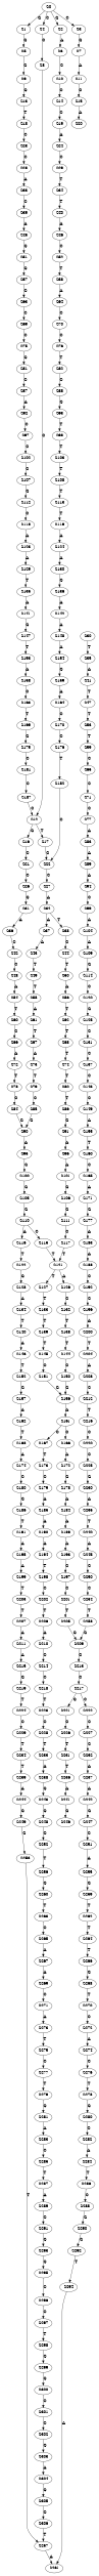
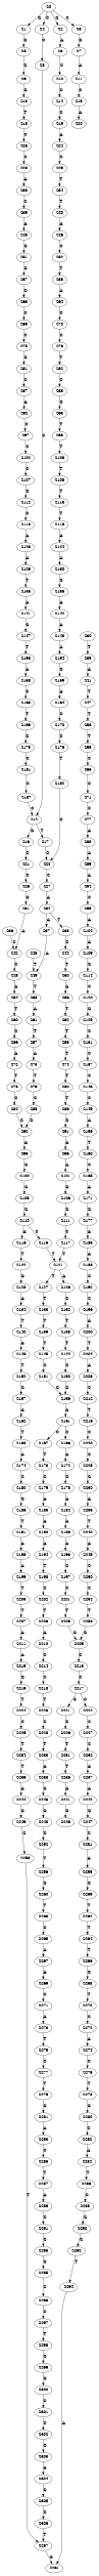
  strict digraph {
    S0
    S1
    S2
    S3
    S4
    S5
    S6
    S7
    S8
    S9
    S10
    S11
    S12
    S13
    S14
    S15
    S16
    S17
    S18
    S19
    S20
    S21
    S22
    S23
    S24
    S26
    S27
    S28
    S29
    S31
    S32
    S33
    S34
    S30
    S35
    S36
    S37
    S38
    S39
    S40
    S41
    S42
    S43
    S44
    S45
    S46
    S47
    S48
    S49
    S50
    S51
    S52
    S53
    S54
    S55
    S56
    S57
    S58
    S59
    S60
    S61
    S62
    S63
    S64
    S65
    S66
    S67
    S68
    S69
    S70
    S71
    S72
    S73
    S74
    S75
    S76
    S77
    S78
    S79
    S80
    S81
    S82
    S83
    S84
    S85
    S86
    S87
    S88
    S89
    S90
    S91
    S92
    S93
    S94
    S95
    S96
    S97
    S98
    S99
    S100
    S101
    S102
    S103
    S104
    S105
    S106
    S107
    S108
    S109
    S110
    S111
    S112
    S113
    S114
    S115
    S116
    S117
    S118
    S119
    S120
    S121
    S122
    S123
    S124
    S125
    S126
    S127
    S128
    S129
    S130
    S131
    S132
    S133
    S134
    S135
    S136
    S137
    S138
    S139
    S140
    S141
    S142
    S143
    S144
    S145
    S146
    S147
    S148
    S149
    S150
    S151
    S152
    S153
    S154
    S155
    S156
    S157
    S158
    S159
    S160
    S161
    S162
    S163
    S164
    S165
    S166
    S167
    S168
    S169
    S170
    S171
    S172
    S173
    S174
    S175
    S176
    S177
    S178
    S179
    S180
    S181
    S182
    S183
    S184
    S185
    S186
    S187
    S188
    S189
    S190
    S191
    S192
    S193
    S194
    S195
    S196
    S197
    S198
    S199
    S200
    S201
    S202
    S203
    S204
    S205
    S206
    S207
    S208
    S209
    S210
    S211
    S212
    S213
    S214
    S215
    S216
    S217
    S218
    S219
    S220
    S221
    S222
    S223
    S224
    S225
    S226
    S227
    S228
    S229
    S230
    S231
    S232
    S233
    S234
    S235
    S236
    S237
    S238
    S239
    S240
    S241
    S242
    S243
    S244
    S245
    S246
    S247
    S248
    S249
    S250
    S251
    S252
    S253
    S254
    S255
    S256
    S257
    S258
    S259
    S260
    S261
    S262
    S263
    S264
    S265
    S266
    S267
    S268
    S269
    S270
    S271
    S272
    S273
    S274
    S275
    S276
    S277
    S278
    S279
    S280
    S281
    S282
    S283
    S284
    S285
    S286
    S287
    S288
    S289
    S290
    S291
    S292
    S293
    S294
    S295
    S296
    S297
    S298
    S299
    S300
    S301
    S302
    S303
    S304
    S305
    S306
    S0 -> S1 [label=G]
    S0 -> S2 [label=G]
    S0 -> S3 [label=C]
    S0 -> S4 [label=C]
    S1 -> S5 [label=G]
    S2 -> S6 [label=A]
    S3 -> S7 [label=G]
    S4 -> S8 [label=C]
    S5 -> S9 [label=G]
    S6 -> S10 [label=C]
    S7 -> S11 [label=A]
    S8 -> S12 [label=C]
    S9 -> S13 [label=G]
    S10 -> S14 [label=C]
    S11 -> S15 [label=C]
    S12 -> S16 [label=G]
    S12 -> S17 [label=T]
    S13 -> S18 [label=T]
    S14 -> S19 [label=C]
    S15 -> S20 [label=A]
    S16 -> S21 [label=C]
    S17 -> S22 [label=C]
    S18 -> S23 [label=C]
    S19 -> S24 [label=A]
    S21 -> S26 [label=C]
    S22 -> S27 [label=C]
    S23 -> S28 [label=C]
    S24 -> S29 [label=C]
    S26 -> S31 [label=G]
    S27 -> S32 [label=A]
    S28 -> S33 [label=A]
    S29 -> S34 [label=T]
-   S31 -> S36 [label=A]
+   S31 -> S42 [label=A]
    S32 -> S37 [label=A]
    S32 -> S38 [label=T]
    S33 -> S39 [label=C]
    S34 -> S40 [label=T]
    S30 -> S35 [label=T]
    S35 -> S41 [label=A]
    S36 -> S42 [label=C]
-   S37 -> S43 [label=A]
+   S37 -> S49 [label=A]
    S38 -> S44 [label=C]
    S39 -> S45 [label=A]
    S40 -> S46 [label=A]
    S41 -> S47 [label=T]
    S42 -> S48 [label=C]
    S43 -> S49 [label=T]
    S44 -> S50 [label=T]
    S45 -> S51 [label=G]
    S46 -> S52 [label=C]
    S47 -> S53 [label=T]
    S48 -> S54 [label=A]
    S49 -> S55 [label=T]
    S50 -> S56 [label=A]
    S51 -> S57 [label=G]
    S52 -> S58 [label=T]
    S53 -> S59 [label=T]
    S54 -> S60 [label=T]
    S55 -> S61 [label=A]
    S56 -> S62 [label=T]
    S57 -> S63 [label=G]
    S58 -> S64 [label=A]
    S59 -> S65 [label=C]
    S60 -> S66 [label=C]
    S61 -> S67 [label=T]
    S62 -> S68 [label=T]
    S63 -> S69 [label=C]
    S64 -> S70 [label=C]
    S65 -> S71 [label=C]
    S66 -> S72 [label=A]
    S67 -> S73 [label=A]
    S68 -> S74 [label=T]
    S69 -> S75 [label=C]
    S70 -> S76 [label=C]
    S71 -> S77 [label=C]
    S72 -> S78 [label=T]
    S73 -> S79 [label=T]
    S74 -> S80 [label=T]
    S75 -> S81 [label=G]
    S76 -> S82 [label=T]
    S77 -> S83 [label=A]
    S78 -> S84 [label=C]
    S79 -> S85 [label=C]
    S80 -> S86 [label=T]
    S81 -> S87 [label=C]
    S82 -> S88 [label=C]
    S83 -> S89 [label=A]
    S84 -> S90 [label=G]
    S85 -> S90 [label=G]
    S86 -> S91 [label=G]
    S87 -> S92 [label=A]
    S88 -> S93 [label=G]
    S89 -> S94 [label=A]
    S90 -> S95 [label=A]
    S91 -> S96 [label=A]
    S92 -> S97 [label=C]
    S93 -> S98 [label=T]
    S94 -> S99 [label=C]
    S95 -> S100 [label=G]
    S96 -> S101 [label=A]
    S97 -> S102 [label=C]
    S98 -> S103 [label=T]
    S99 -> S104 [label=A]
    S100 -> S105 [label=G]
    S101 -> S106 [label=G]
    S102 -> S107 [label=C]
    S103 -> S108 [label=T]
    S104 -> S109 [label=A]
    S105 -> S110 [label=G]
    S106 -> S111 [label=G]
    S107 -> S112 [label=G]
    S108 -> S113 [label=T]
    S109 -> S114 [label=G]
    S110 -> S115 [label=C]
    S110 -> S116 [label=A]
    S111 -> S117 [label=C]
    S112 -> S118 [label=C]
    S113 -> S119 [label=T]
    S114 -> S120 [label=C]
    S115 -> S121 [label=T]
    S116 -> S122 [label=T]
    S117 -> S121 [label=T]
    S118 -> S123 [label=A]
    S119 -> S124 [label=A]
    S120 -> S125 [label=G]
    S121 -> S126 [label=A]
    S121 -> S127 [label=T]
    S122 -> S128 [label=G]
    S123 -> S129 [label=A]
    S124 -> S130 [label=A]
    S125 -> S131 [label=C]
    S126 -> S132 [label=C]
    S127 -> S133 [label=T]
    S128 -> S134 [label=A]
    S129 -> S135 [label=T]
    S130 -> S136 [label=G]
    S131 -> S137 [label=C]
    S132 -> S138 [label=T]
    S133 -> S139 [label=T]
    S134 -> S140 [label=T]
    S135 -> S141 [label=A]
    S136 -> S142 [label=A]
    S137 -> S143 [label=C]
    S138 -> S144 [label=T]
    S139 -> S145 [label=T]
    S140 -> S146 [label=A]
    S141 -> S147 [label=G]
    S142 -> S148 [label=A]
    S143 -> S149 [label=C]
    S144 -> S150 [label=C]
    S145 -> S151 [label=C]
    S146 -> S152 [label=T]
    S147 -> S153 [label=T]
    S148 -> S154 [label=A]
    S149 -> S155 [label=A]
    S150 -> S156 [label=G]
    S151 -> S156 [label=G]
    S152 -> S157 [label=G]
    S153 -> S158 [label=A]
    S154 -> S159 [label=G]
    S155 -> S160 [label=T]
    S156 -> S161 [label=A]
    S157 -> S162 [label=A]
    S158 -> S163 [label=C]
    S159 -> S164 [label=A]
    S160 -> S165 [label=C]
    S161 -> S166 [label=C]
    S161 -> S167 [label=C]
    S162 -> S168 [label=T]
    S163 -> S169 [label=T]
    S164 -> S170 [label=C]
    S165 -> S171 [label=A]
    S166 -> S172 [label=A]
    S167 -> S173 [label=T]
    S168 -> S174 [label=A]
    S169 -> S175 [label=G]
    S170 -> S176 [label=C]
    S171 -> S177 [label=G]
    S172 -> S178 [label=G]
    S173 -> S179 [label=C]
    S174 -> S180 [label=C]
    S175 -> S181 [label=C]
    S176 -> S182 [label=T]
    S177 -> S183 [label=A]
    S178 -> S184 [label=A]
    S179 -> S185 [label=A]
    S180 -> S186 [label=G]
    S181 -> S187 [label=C]
    S182 -> S22 [label=C]
    S183 -> S188 [label=A]
    S184 -> S189 [label=A]
    S185 -> S190 [label=A]
    S186 -> S191 [label=T]
    S187 -> S12 [label=C]
    S188 -> S192 [label=C]
    S189 -> S193 [label=A]
    S190 -> S194 [label=A]
    S191 -> S195 [label=A]
    S192 -> S196 [label=C]
    S193 -> S197 [label=C]
    S194 -> S198 [label=T]
    S195 -> S199 [label=A]
    S196 -> S200 [label=A]
    S197 -> S201 [label=C]
    S198 -> S202 [label=C]
    S199 -> S203 [label=T]
    S200 -> S204 [label=T]
    S201 -> S205 [label=T]
    S202 -> S206 [label=T]
    S203 -> S207 [label=T]
    S204 -> S208 [label=A]
    S205 -> S209 [label=G]
    S206 -> S210 [label=A]
    S207 -> S211 [label=A]
    S208 -> S212 [label=C]
    S209 -> S213 [label=C]
    S210 -> S214 [label=C]
    S211 -> S215 [label=A]
    S212 -> S216 [label=T]
    S213 -> S217 [label=C]
    S214 -> S218 [label=C]
    S215 -> S219 [label=G]
    S216 -> S220 [label=C]
    S217 -> S221 [label=G]
    S217 -> S222 [label=C]
    S218 -> S223 [label=T]
    S219 -> S224 [label=T]
    S220 -> S225 [label=C]
    S221 -> S226 [label=C]
    S222 -> S227 [label=C]
    S223 -> S228 [label=C]
    S224 -> S229 [label=C]
    S225 -> S230 [label=G]
    S226 -> S231 [label=T]
    S227 -> S232 [label=C]
    S228 -> S233 [label=T]
    S229 -> S234 [label=T]
    S230 -> S235 [label=A]
    S231 -> S236 [label=T]
    S232 -> S237 [label=A]
    S233 -> S238 [label=A]
    S234 -> S239 [label=T]
    S235 -> S240 [label=T]
    S236 -> S241 [label=A]
    S237 -> S242 [label=A]
    S238 -> S243 [label=G]
    S239 -> S244 [label=A]
    S240 -> S245 [label=A]
    S241 -> S246 [label=G]
    S242 -> S247 [label=G]
    S243 -> S248 [label=G]
    S244 -> S249 [label=G]
    S245 -> S250 [label=C]
    S247 -> S251 [label=C]
    S248 -> S252 [label=G]
    S249 -> S253 [label=G]
    S250 -> S254 [label=C]
    S251 -> S255 [label=A]
    S252 -> S256 [label=T]
    S253 -> S257 [label=T]
    S254 -> S258 [label=T]
    S255 -> S259 [label=G]
    S256 -> S260 [label=G]
    S257 -> S261 [label=A]
    S258 -> S209 [label=G]
    S259 -> S262 [label=T]
    S260 -> S263 [label=T]
    S262 -> S264 [label=T]
    S263 -> S265 [label=C]
    S264 -> S266 [label=T]
    S265 -> S267 [label=A]
    S266 -> S268 [label=G]
    S267 -> S269 [label=A]
    S268 -> S270 [label=T]
    S269 -> S271 [label=C]
    S270 -> S272 [label=C]
    S271 -> S273 [label=A]
    S272 -> S274 [label=A]
    S273 -> S275 [label=T]
    S274 -> S276 [label=C]
    S275 -> S277 [label=C]
    S276 -> S278 [label=T]
    S277 -> S279 [label=T]
    S278 -> S280 [label=G]
    S279 -> S281 [label=G]
    S280 -> S282 [label=C]
    S281 -> S283 [label=A]
    S282 -> S284 [label=A]
    S283 -> S285 [label=C]
    S284 -> S286 [label=T]
    S285 -> S287 [label=T]
    S286 -> S288 [label=C]
    S287 -> S289 [label=A]
    S288 -> S290 [label=G]
    S289 -> S291 [label=G]
    S290 -> S292 [label=G]
    S291 -> S293 [label=G]
    S292 -> S294 [label=T]
    S293 -> S295 [label=G]
    S294 -> S261 [label=A]
    S295 -> S296 [label=C]
    S296 -> S297 [label=C]
    S297 -> S298 [label=T]
    S298 -> S299 [label=G]
    S299 -> S300 [label=G]
    S300 -> S301 [label=C]
    S301 -> S302 [label=C]
    S302 -> S303 [label=G]
    S303 -> S304 [label=A]
    S304 -> S305 [label=G]
    S305 -> S306 [label=G]
    S306 -> S257 [label=T]
  }
